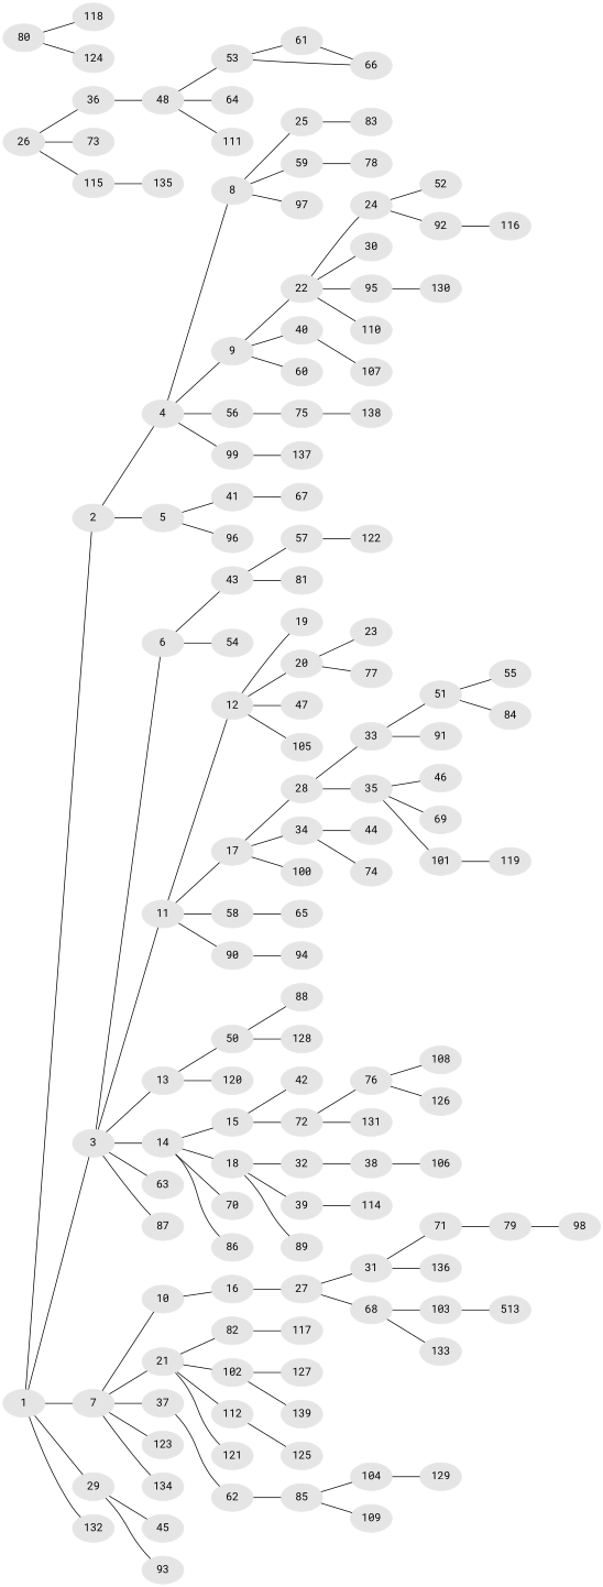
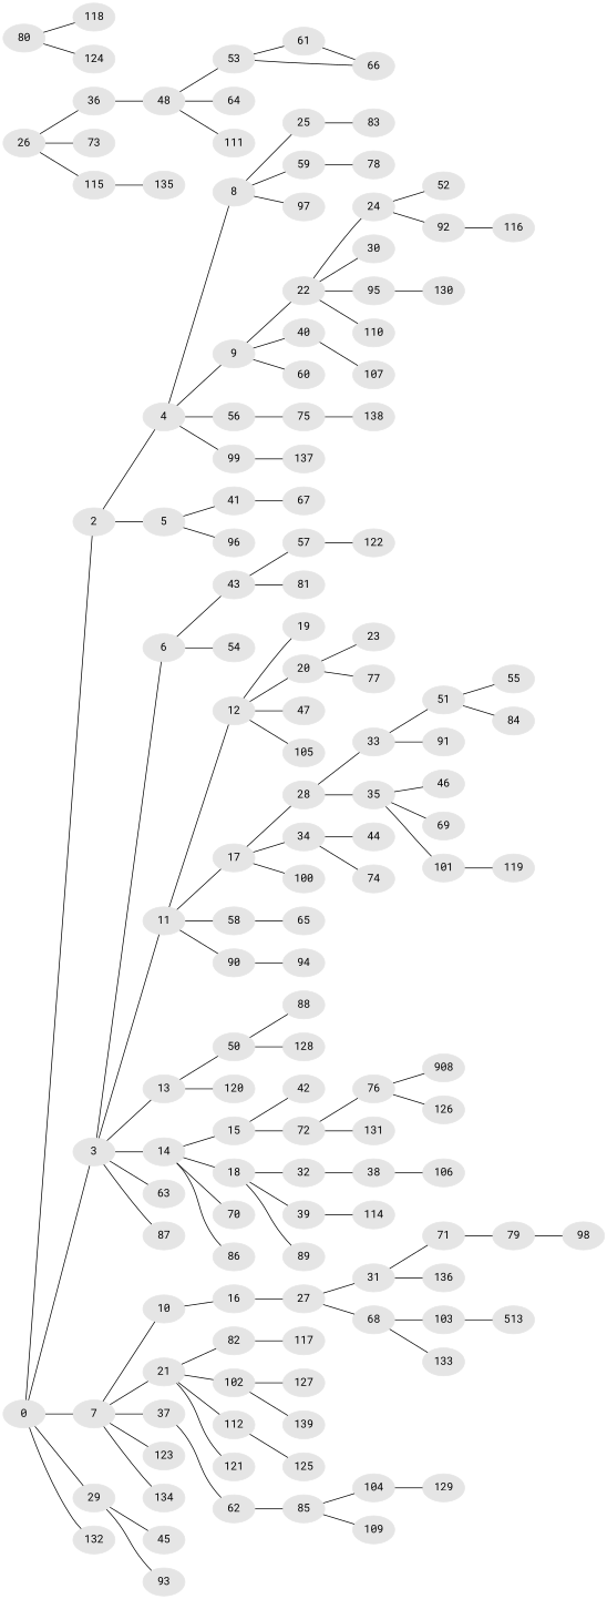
  graph {
    fontname="Roboto Mono"
    rankdir=LR
    node [color=gray90 fontname="Roboto Mono" style=filled]
    edge [fontname="Roboto Mono"]
-   1
+   1 [label=0]
    2
    3
    7
    29
    132
    4
    5
    6
    11
    13
    14
    63
    87
    10
    21
    37
    123
    134
    45
    93
    8
    9
    56
    99
    41
    96
    43
    54
    12
    17
    58
    90
    50
    120
    15
    18
    70
    86
    25
    59
    97
    22
    40
    60
    75
    137
    67
    57
    81
    16
    82
    102
    112
    121
    26
    36
    73
    115
    62
    83
    78
    24
    30
    95
    110
    107
    27
    19
    20
    47
    105
    28
    34
    100
    65
    94
    23
    77
    88
    128
    42
    72
    32
    39
    89
    76
    131
    31
    68
    33
    35
    44
    74
    38
    114
    117
    127
    139
    125
    52
    92
    130
    116
    48
    135
    71
    136
    103
    133
    51
    91
    46
    69
    101
    79
    106
    55
    84
    119
    53
    64
    111
    85
    122
    61
    66
    138
    80
    118
    124
    104
    109
    n134 [label=513]
    98
-   108
+   108 [label=908]
    126
    129
    1 -- 2
    1 -- 3
    1 -- 7
    1 -- 29
    1 -- 132
    2 -- 4
    2 -- 5
    3 -- 6
    3 -- 11
    3 -- 13
    3 -- 14
    3 -- 63
    3 -- 87
    7 -- 10
    7 -- 21
    7 -- 37
    7 -- 123
    7 -- 134
    29 -- 45
    29 -- 93
    4 -- 8
    4 -- 9
    4 -- 56
    4 -- 99
    5 -- 41
    5 -- 96
    6 -- 43
    6 -- 54
    11 -- 12
    11 -- 17
    11 -- 58
    11 -- 90
    13 -- 50
    13 -- 120
    14 -- 15
    14 -- 18
    14 -- 70
    14 -- 86
    10 -- 16
    21 -- 82
    21 -- 102
    21 -- 112
    21 -- 121
    37 -- 62
    8 -- 25
    8 -- 59
    8 -- 97
    9 -- 22
    9 -- 40
    9 -- 60
    56 -- 75
    99 -- 137
    41 -- 67
    43 -- 57
    43 -- 81
    12 -- 19
    12 -- 20
    12 -- 47
    12 -- 105
    17 -- 28
    17 -- 34
    17 -- 100
    58 -- 65
    90 -- 94
    50 -- 88
    50 -- 128
    15 -- 42
    15 -- 72
    18 -- 32
    18 -- 39
    18 -- 89
    25 -- 83
    59 -- 78
    22 -- 24
    22 -- 30
    22 -- 95
    22 -- 110
    40 -- 107
    75 -- 138
    57 -- 122
    16 -- 27
    82 -- 117
    102 -- 127
    102 -- 139
    112 -- 125
    26 -- 36
    26 -- 73
    26 -- 115
    36 -- 48
    115 -- 135
    62 -- 85
    24 -- 52
    24 -- 92
    95 -- 130
    27 -- 31
    27 -- 68
    20 -- 23
    20 -- 77
    28 -- 33
    28 -- 35
    34 -- 44
    34 -- 74
    72 -- 76
    72 -- 131
    32 -- 38
    39 -- 114
    76 -- 108
    76 -- 126
    31 -- 71
    31 -- 136
    68 -- 103
    68 -- 133
    33 -- 51
    33 -- 91
    35 -- 46
    35 -- 69
    35 -- 101
    38 -- 106
    92 -- 116
    48 -- 53
    48 -- 64
    48 -- 111
    71 -- 79
    103 -- n134
    51 -- 55
    51 -- 84
    101 -- 119
    79 -- 98
    53 -- 61
    53 -- 66
    85 -- 104
    85 -- 109
    61 -- 66
    80 -- 118
    80 -- 124
    104 -- 129
  }
